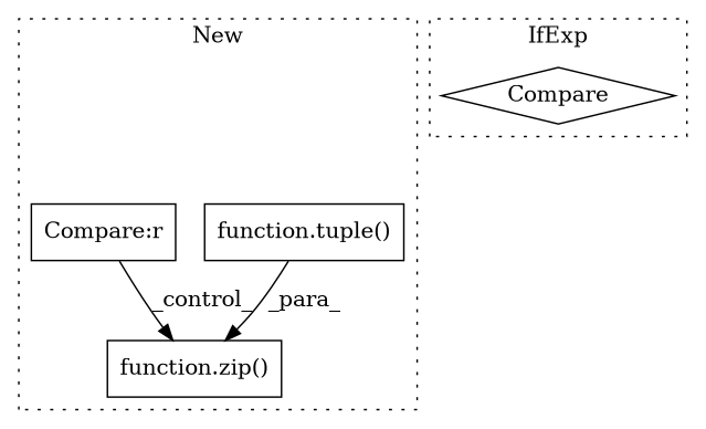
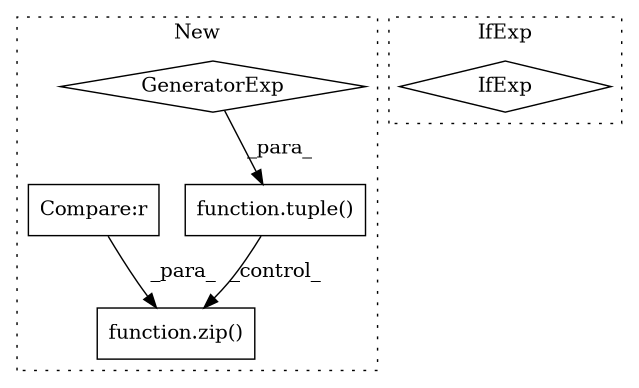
  digraph {
    node [a=75 shape=box]
    n1 [l="6,31" label="function.tuple()" s="15579,15593"]
+   n2 [a=55 l=8 label=GeneratorExp s=15585 shape=diamond]
    n3 [l="4,1" label="function.zip()" s="15711,15737"]
    n4 [a=40 l=18 label="Compare:r" s=15672]
-   n5 [a=51 l="4,6" label=Compare s="15467,15496" shape=diamond]
+   n5 [a=51 l="4,6" label=IfExp s="15467,15496" shape=diamond]
    subgraph cluster_1 {
      label=New
      style=dotted
      n1
+     n2
      n3
      n4
    }
    subgraph cluster_2 {
      label=IfExp
      style=dotted
      n5
    }
-   n1 -> n3 [label=_para_]
-   n4 -> n3 [label=_control_]
+   n1 -> n3 [label=_control_]
+   n2 -> n1 [label=_para_]
+   n4 -> n3 [label=_para_]
  }
